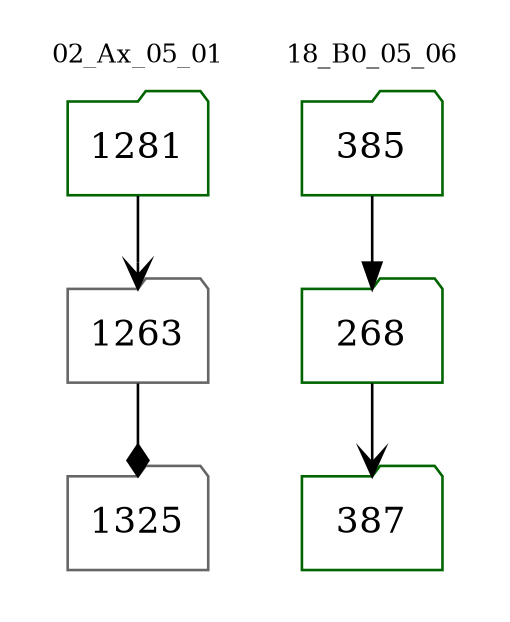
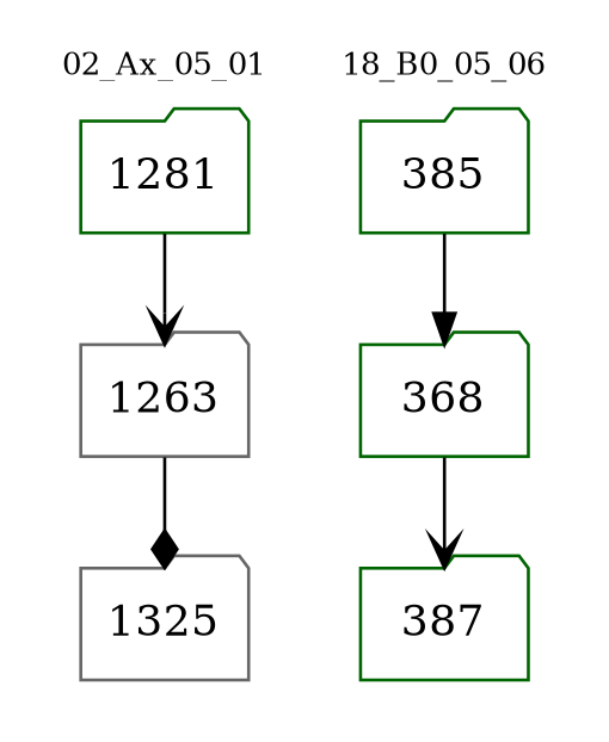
  digraph {
    node [color=darkgreen shape=folder]
    edge [arrowhead=vee color=black]
    n1 [label=1281]
    n2 [color=gray40 label=1263]
    n3 [color=gray40 label=1325]
    n4 [label=385]
-   n5 [label=268]
+   n5 [label=368]
    n6 [label=387]
    subgraph cluster_1 {
      color=white
      fontsize=10
      label="02_Ax_05_01"
      n1
      n2
      n3
    }
    subgraph cluster_2 {
      color=white
      fontsize=10
      label="18_B0_05_06"
      n4
      n5
      n6
    }
    n1 -> n2
    n2 -> n3 [arrowhead=diamond]
    n4 -> n5 [arrowhead=normal]
    n5 -> n6
  }
